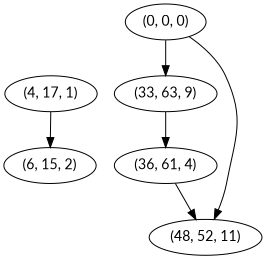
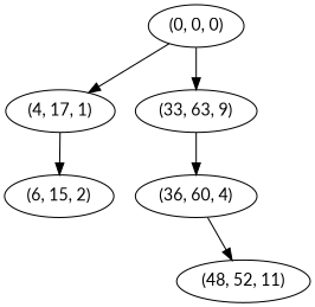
  digraph {
    fontname=Lato
    node [fontname=Lato]
    edge [fontname=Lato]
    "(0, 0, 0)"
    "(4, 17, 1)"
    n3 [label="(33, 63, 9)"]
    "(6, 15, 2)"
-   "(36, 60, 4)" [label="(36, 61, 4)"]
+   "(36, 60, 4)"
    n6 [label="(48, 52, 11)"]
-   "(0, 0, 0)" -> n6
+   "(0, 0, 0)" -> "(4, 17, 1)"
    "(0, 0, 0)" -> n3
    "(4, 17, 1)" -> "(6, 15, 2)"
    n3 -> "(36, 60, 4)"
    "(36, 60, 4)" -> n6
  }
